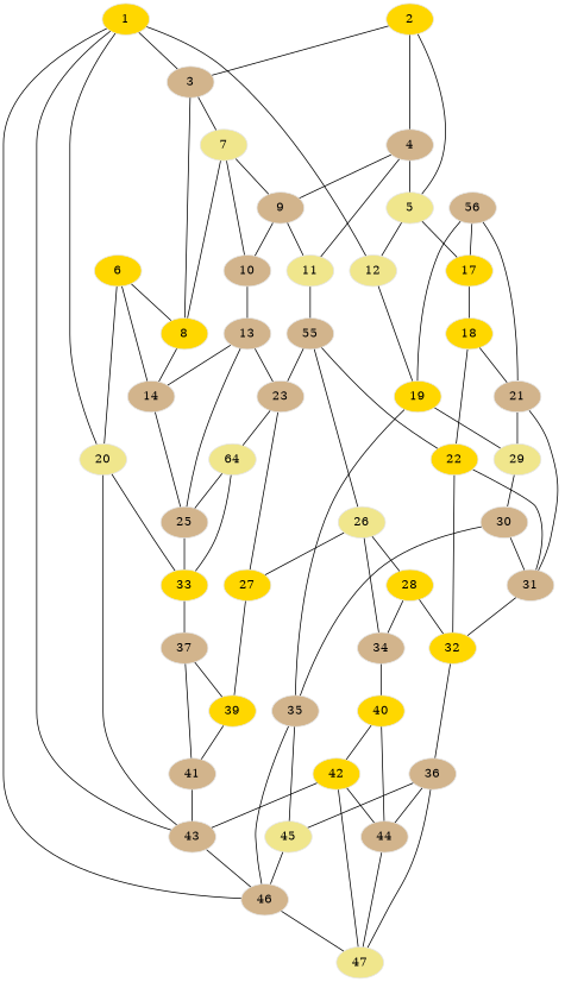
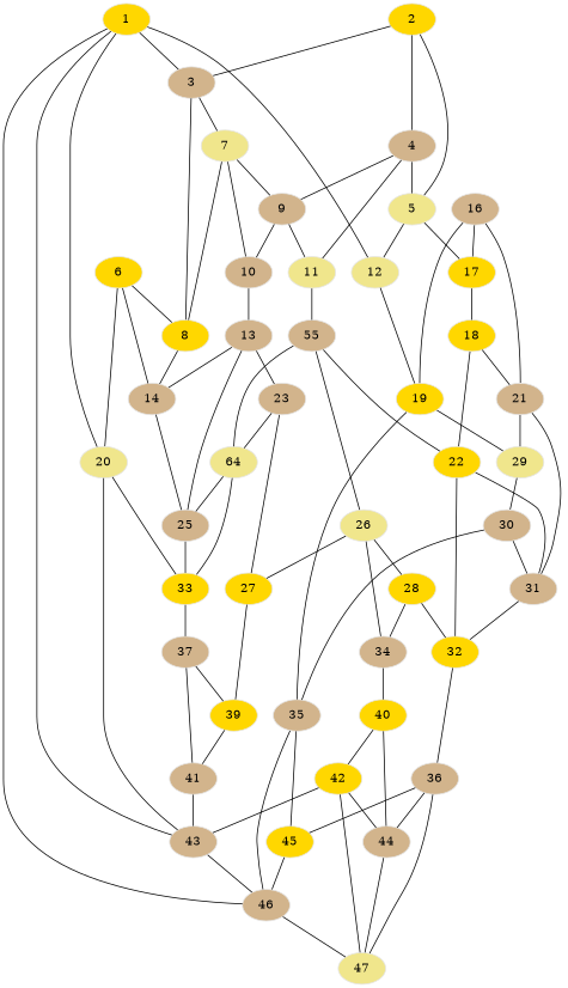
  graph {
    node [color=gray90 fillcolor=tan style=filled]
    edge [weight=1.0]
    1 [fillcolor=gold]
    3
    12 [fillcolor=khaki]
    20 [fillcolor=khaki]
    43
    46
    7 [fillcolor=khaki]
    8 [fillcolor=gold]
    19 [fillcolor=gold]
    33 [fillcolor=gold]
    47 [fillcolor=khaki]
    2 [fillcolor=gold]
    4
    5 [fillcolor=khaki]
    9
    11 [fillcolor=khaki]
    17 [fillcolor=gold]
    10
    14
    n20 [label=55]
    18 [fillcolor=gold]
    6 [fillcolor=gold]
    25
    13
    23
    22 [fillcolor=gold]
    26 [fillcolor=khaki]
    29 [fillcolor=khaki]
    35
    n30 [fillcolor=khaki label=64]
    27 [fillcolor=gold]
    31
    32 [fillcolor=gold]
    28 [fillcolor=gold]
    34
-   16 [label=56]
+   16
    21
    30
-   45 [fillcolor=khaki]
+   45 [fillcolor=gold]
    37
    36
    39 [fillcolor=gold]
    40 [fillcolor=gold]
    41
    44
    42 [fillcolor=gold]
    1 -- 3
    1 -- 12 [weight=2.0]
    1 -- 20
    1 -- 43
    1 -- 46
    3 -- 7
    3 -- 8
    12 -- 19
    20 -- 43
    20 -- 33
    43 -- 46
    46 -- 47
    7 -- 8
    7 -- 9
    7 -- 10
    8 -- 14
    19 -- 29
    19 -- 35
    33 -- 37
    2 -- 3
    2 -- 4
    2 -- 5
    4 -- 5
    4 -- 9
    4 -- 11
    5 -- 12
    5 -- 17
    9 -- 11
    9 -- 10
    11 -- n20
    17 -- 18
    10 -- 13
    14 -- 25
-   n20 -- 23
+   n20 -- n30
    n20 -- 22
    n20 -- 26
    18 -- 22
    18 -- 21
    6 -- 20
    6 -- 8
    6 -- 14
    25 -- 33
    13 -- 14
    13 -- 25
    13 -- 23
    23 -- n30
    23 -- 27
    22 -- 31
    22 -- 32
    26 -- 27
    26 -- 28
    26 -- 34
    29 -- 30
    35 -- 46
    35 -- 45
    n30 -- 33
    n30 -- 25
    27 -- 39
    31 -- 32
    32 -- 36
    28 -- 32
    28 -- 34
    34 -- 40
    16 -- 19
    16 -- 17
    16 -- 21
    21 -- 29 [weight=2.0]
    21 -- 31
    30 -- 35
    30 -- 31
    45 -- 46 [weight=2.0]
    37 -- 39
    37 -- 41
    36 -- 47
    36 -- 45
    36 -- 44
    39 -- 41
    40 -- 44
    40 -- 42
    41 -- 43 [weight=2.0]
    44 -- 47
    42 -- 43
    42 -- 47
    42 -- 44
  }
